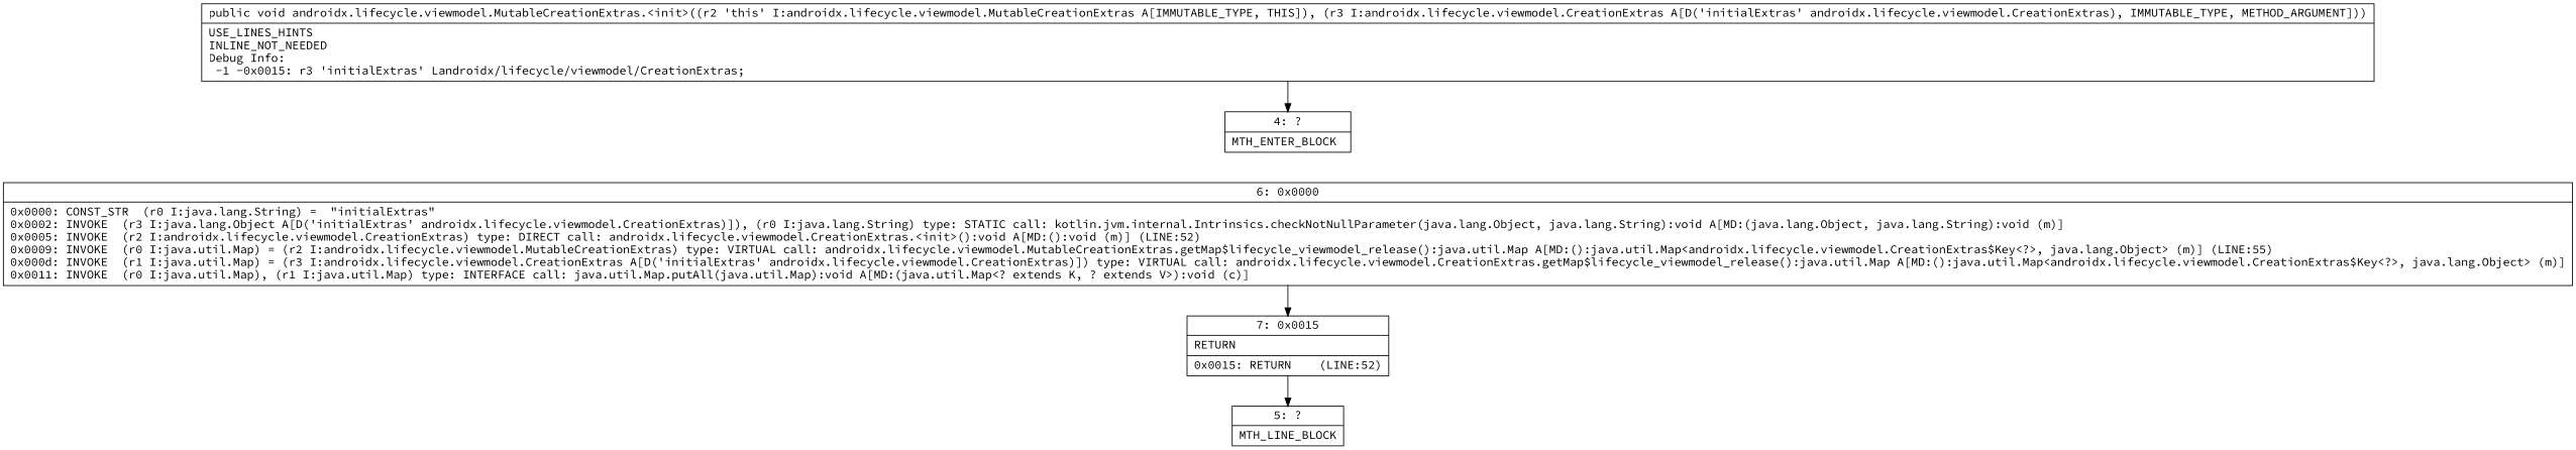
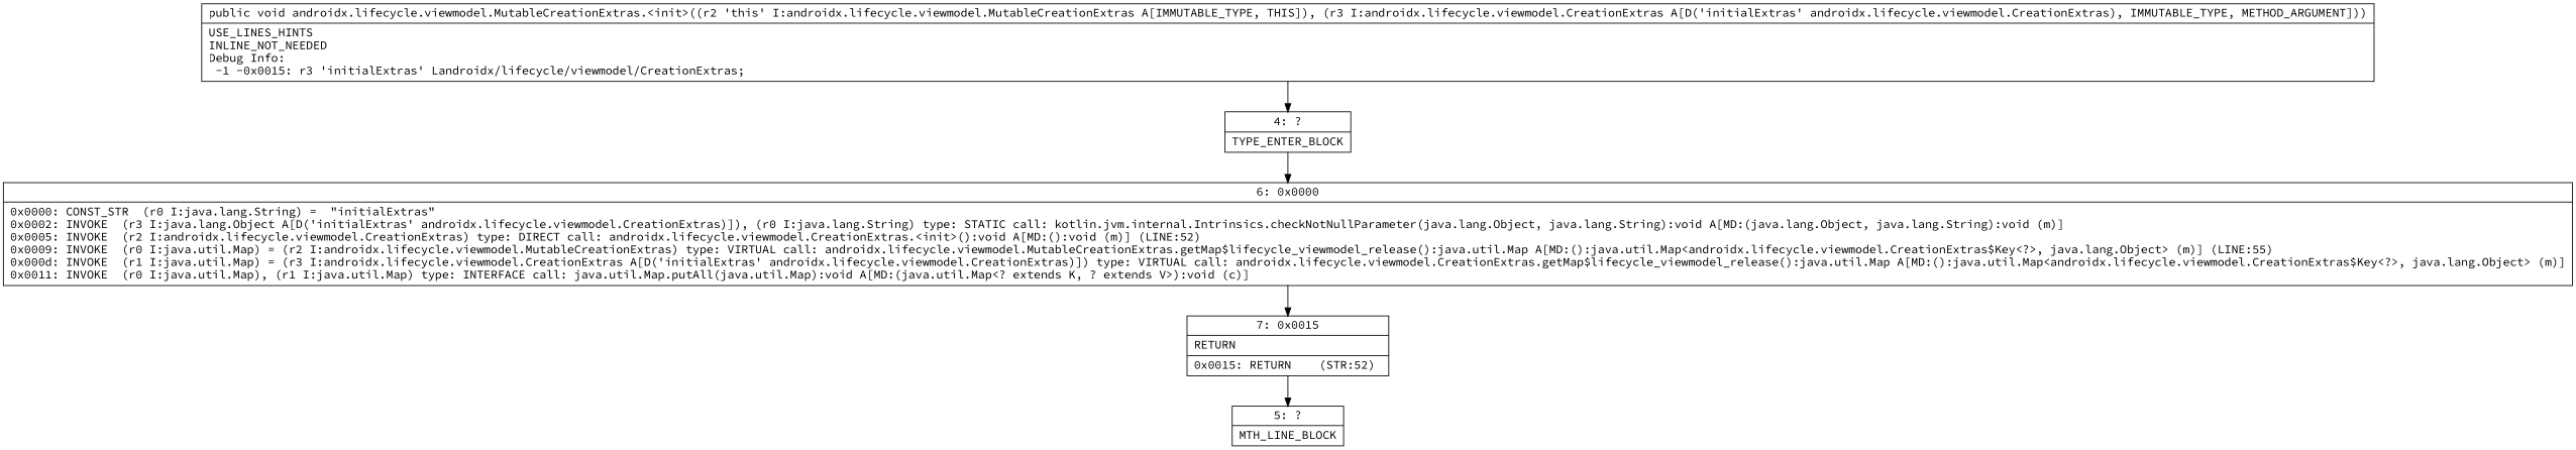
  digraph {
    fontname="Source Code Pro"
    node [fontname="Source Code Pro" shape=record]
    edge [fontname="Source Code Pro"]
-   n1 [label="{4\:\ ?|MTH_ENTER_BLOCK\l}"]
+   n1 [label="{4\:\ ?|TYPE_ENTER_BLOCK\l}"]
    n2 [label="{6\:\ 0x0000|0x0000: CONST_STR  (r0 I:java.lang.String) =  \"initialExtras\" \l0x0002: INVOKE  (r3 I:java.lang.Object A[D('initialExtras' androidx.lifecycle.viewmodel.CreationExtras)]), (r0 I:java.lang.String) type: STATIC call: kotlin.jvm.internal.Intrinsics.checkNotNullParameter(java.lang.Object, java.lang.String):void A[MD:(java.lang.Object, java.lang.String):void (m)]\l0x0005: INVOKE  (r2 I:androidx.lifecycle.viewmodel.CreationExtras) type: DIRECT call: androidx.lifecycle.viewmodel.CreationExtras.\<init\>():void A[MD:():void (m)] (LINE:52)\l0x0009: INVOKE  (r0 I:java.util.Map) = (r2 I:androidx.lifecycle.viewmodel.MutableCreationExtras) type: VIRTUAL call: androidx.lifecycle.viewmodel.MutableCreationExtras.getMap$lifecycle_viewmodel_release():java.util.Map A[MD:():java.util.Map\<androidx.lifecycle.viewmodel.CreationExtras$Key\<?\>, java.lang.Object\> (m)] (LINE:55)\l0x000d: INVOKE  (r1 I:java.util.Map) = (r3 I:androidx.lifecycle.viewmodel.CreationExtras A[D('initialExtras' androidx.lifecycle.viewmodel.CreationExtras)]) type: VIRTUAL call: androidx.lifecycle.viewmodel.CreationExtras.getMap$lifecycle_viewmodel_release():java.util.Map A[MD:():java.util.Map\<androidx.lifecycle.viewmodel.CreationExtras$Key\<?\>, java.lang.Object\> (m)]\l0x0011: INVOKE  (r0 I:java.util.Map), (r1 I:java.util.Map) type: INTERFACE call: java.util.Map.putAll(java.util.Map):void A[MD:(java.util.Map\<? extends K, ? extends V\>):void (c)]\l}"]
-   n3 [label="{7\:\ 0x0015|RETURN\l|0x0015: RETURN    (LINE:52)\l}"]
+   n3 [label="{7\:\ 0x0015|RETURN\l|0x0015: RETURN    (STR:52)\l}"]
    n4 [label="{5\:\ ?|MTH_LINE_BLOCK\l}"]
    n5 [label="{public void androidx.lifecycle.viewmodel.MutableCreationExtras.\<init\>((r2 'this' I:androidx.lifecycle.viewmodel.MutableCreationExtras A[IMMUTABLE_TYPE, THIS]), (r3 I:androidx.lifecycle.viewmodel.CreationExtras A[D('initialExtras' androidx.lifecycle.viewmodel.CreationExtras), IMMUTABLE_TYPE, METHOD_ARGUMENT]))  | USE_LINES_HINTS\lINLINE_NOT_NEEDED\lDebug Info:\l  \-1 \-0x0015: r3 'initialExtras' Landroidx\/lifecycle\/viewmodel\/CreationExtras;\l}"]
+   n1 -> n2
    n2 -> n3
    n3 -> n4
    n5 -> n1
  }
